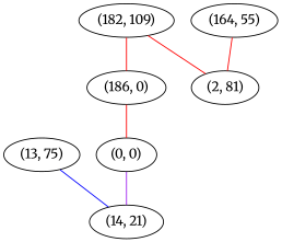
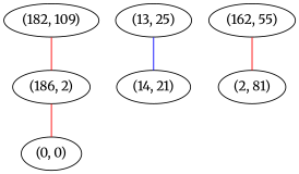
  graph {
    fontname=Merriweather
    node [fontname=Merriweather]
    edge [color=red fontname=Merriweather weight=1]
    "(0, 0)"
    "(14, 21)"
    "(182, 109)"
-   "(186, 2)" [label="(186, 0)"]
+   "(186, 2)"
    "(2, 81)"
-   "(13, 25)" [label="(13, 75)"]
-   "(162, 55)" [label="(164, 55)"]
-   "(0, 0)" -- "(14, 21)" [color=purple weight=4]
+   "(13, 25)"
+   "(162, 55)"
    "(182, 109)" -- "(186, 2)" [weight=3]
-   "(182, 109)" -- "(2, 81)"
    "(186, 2)" -- "(0, 0)"
    "(13, 25)" -- "(14, 21)" [color=blue weight=3]
    "(162, 55)" -- "(2, 81)"
  }
